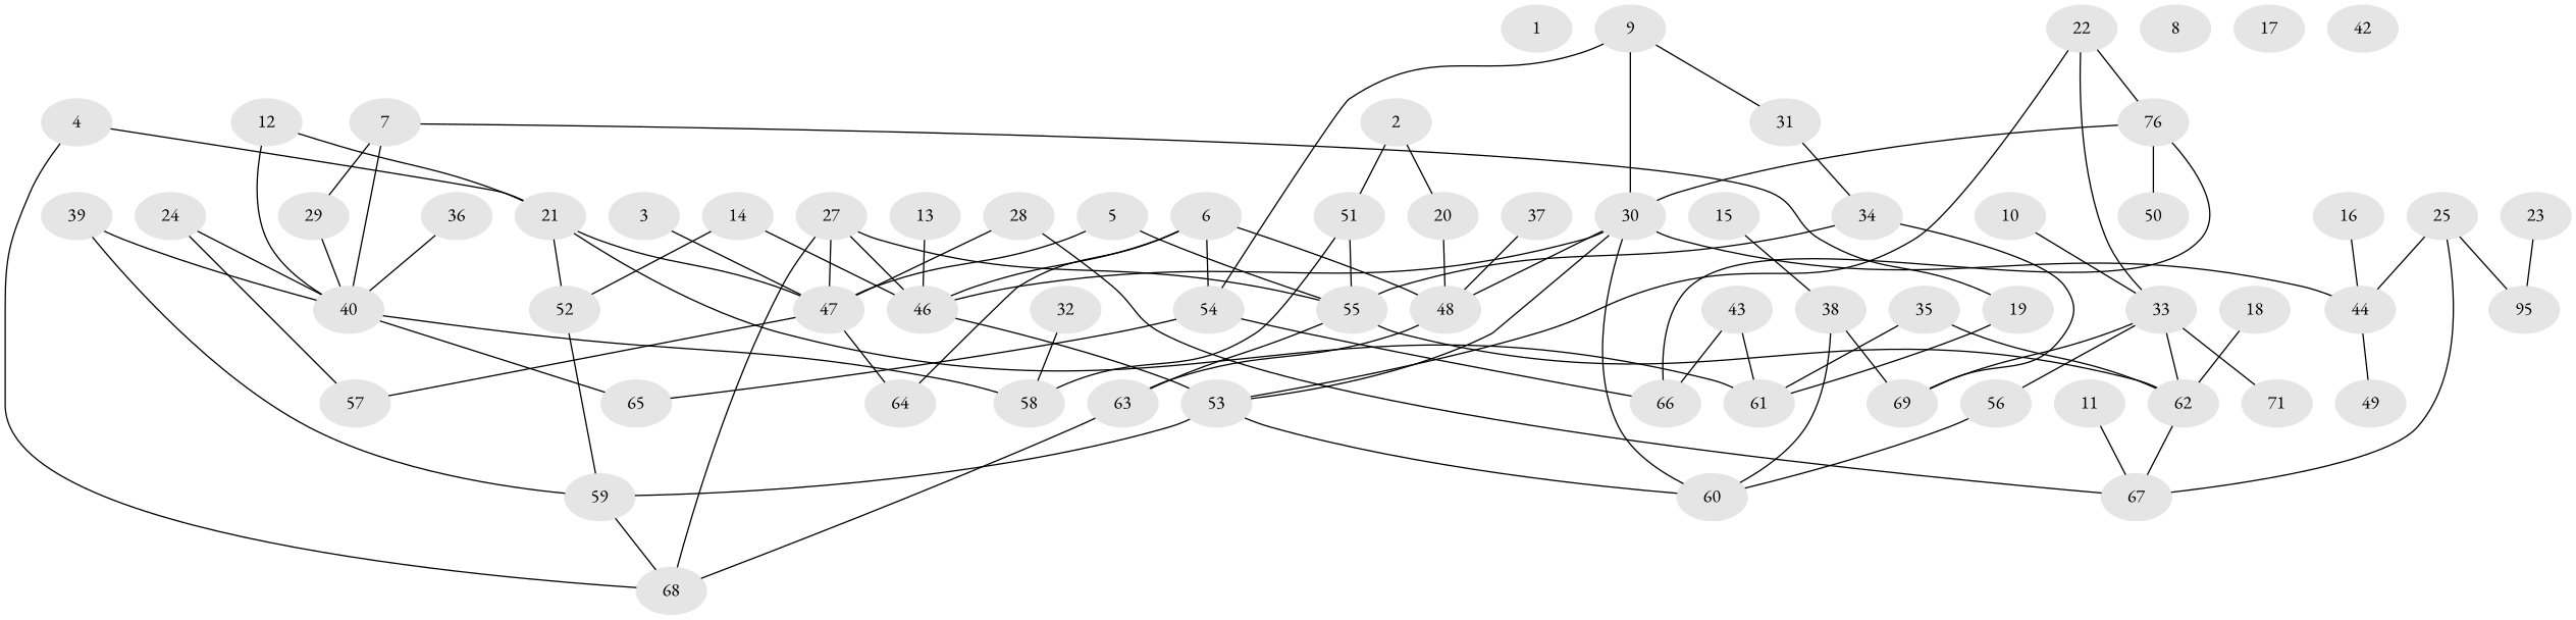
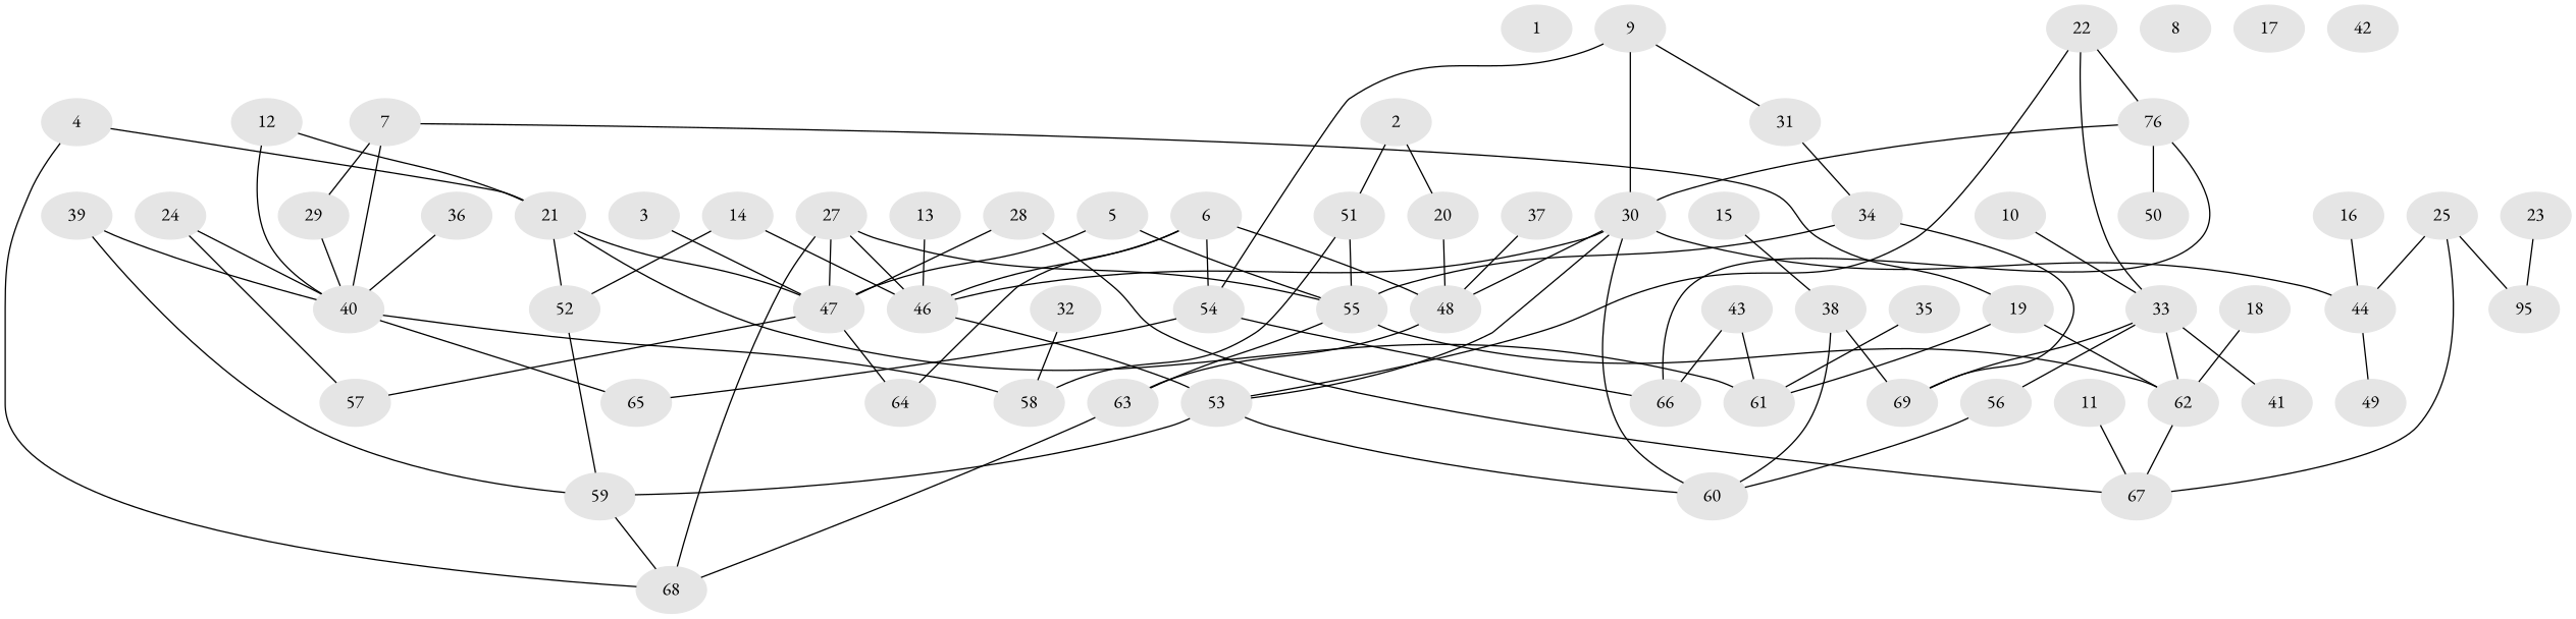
  graph {
    fontname="EB Garamond"
    node [color=gray90 fontname="EB Garamond" style=filled]
    edge [fontname="EB Garamond"]
    1
    2
    20
    51
    48
    55
    58
    3
    47
    64
    57
    4
    21
    68
    52
    61
    5
    6
    46
    54
    53
    63
    66
    65
    7
    19
    40
    29
    8
    9
    30
    31
    44
    60
    34
    10
    33
    62
-   41 [label=71]
+   41
    56
    69
    11
    67
    12
    13
    14
    59
    15
    38
    16
    49
    17
    18
    22
    n55 [label=76]
    50
    n57 [label=95]
    23
    24
    25
    27
    28
    32
    35
    36
    37
    39
    42
    43
    2 -- 20
    2 -- 51
    20 -- 48
    51 -- 55
    51 -- 58
    48 -- 63
    55 -- 63
    55 -- 62
    3 -- 47
    47 -- 64
    47 -- 57
    4 -- 21
    4 -- 68
    21 -- 47
    21 -- 52
    21 -- 61
    52 -- 59
    5 -- 55
    5 -- 47
    6 -- 48
    6 -- 64
    6 -- 46
    6 -- 54
    46 -- 53
    54 -- 66
    54 -- 65
    53 -- 60
    53 -- 59
    63 -- 68
    7 -- 19
    7 -- 40
    7 -- 29
    19 -- 61
    40 -- 58
    40 -- 65
    29 -- 40
    9 -- 54
    9 -- 30
    9 -- 31
    30 -- 48
    30 -- 46
    30 -- 53
    30 -- 44
    30 -- 60
    31 -- 34
    44 -- 49
    34 -- 55
    34 -- 69
    10 -- 33
    33 -- 62
    33 -- 41
    33 -- 56
    33 -- 69
    62 -- 67
    56 -- 60
    11 -- 67
    12 -- 21
    12 -- 40
    13 -- 46
    14 -- 52
    14 -- 46
    59 -- 68
    15 -- 38
    38 -- 60
    38 -- 69
    16 -- 44
    18 -- 62
    22 -- 53
    22 -- 33
    22 -- n55
    n55 -- 66
    n55 -- 30
    n55 -- 50
    23 -- n57
    24 -- 57
    24 -- 40
    25 -- 44
    25 -- 67
    25 -- n57
    27 -- 55
    27 -- 47
    27 -- 68
    27 -- 46
    28 -- 47
    28 -- 67
    32 -- 58
    35 -- 61
-   35 -- 62
+   19 -- 62
    36 -- 40
    37 -- 48
    39 -- 40
    39 -- 59
    43 -- 61
    43 -- 66
  }
